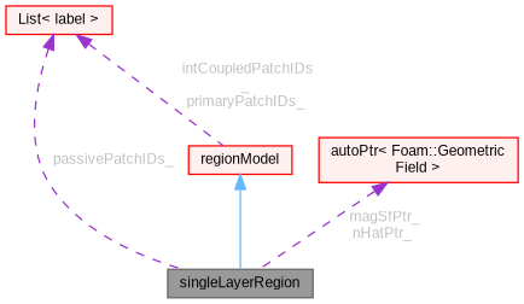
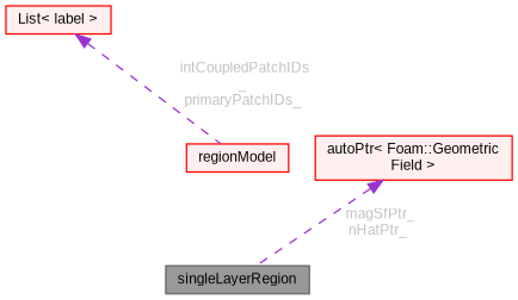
  digraph {
    fontname="Liberation Sans"
    node [color=red fillcolor="#FFF0F0" fontname="Liberation Sans" fontsize=10 shape=box style=filled]
    edge [color=darkorchid3 dir=back fontname="Liberation Sans" fontsize=10 labelfontname=Helvetica labelfontsize=10 style=dashed fontcolor=grey]
    n1 [color=gray40 fillcolor=grey60 fontcolor=black height=0.2 label=singleLayerRegion width=0.4]
    n2 [height=0.2 label=regionModel width=0.4]
    n3 [height=0.2 label="List\< label \>" width=0.4]
    n4 [height=0.2 label="autoPtr\< Foam::Geometric\lField \>" width=0.4]
-   n2 -> n1 [color=steelblue1 style=solid fontcolor=""]
-   n3 -> n1 [label=" passivePatchIDs_"]
    n3 -> n2 [label=" intCoupledPatchIDs\l_\nprimaryPatchIDs_"]
    n4 -> n1 [label=" magSfPtr_\nnHatPtr_"]
  }
